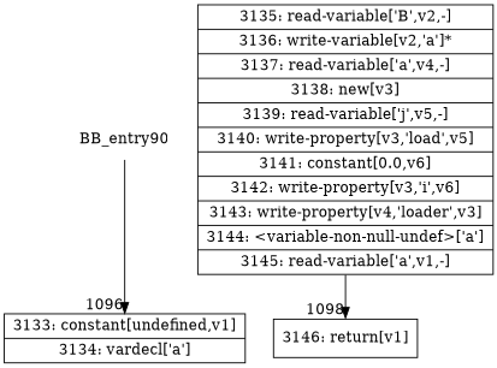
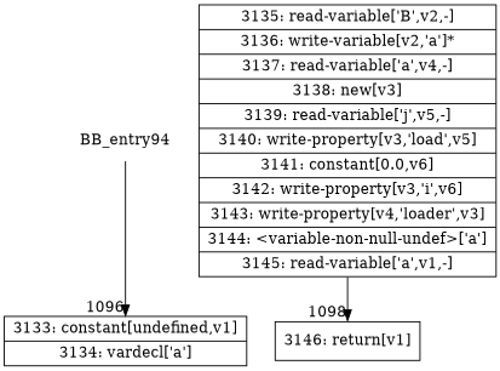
  digraph {
    rankdir=TD
    node [shape=record]
    edge [headport=n tailport=s]
-   BB_entry94 [shape=none label=BB_entry90]
+   BB_entry94 [shape=none]
    n2 [label="{3133: constant[undefined,v1]|3134: vardecl['a']}"]
    n3 [label="{3135: read-variable['B',v2,-]|3136: write-variable[v2,'a']*|3137: read-variable['a',v4,-]|3138: new[v3]|3139: read-variable['j',v5,-]|3140: write-property[v3,'load',v5]|3141: constant[0.0,v6]|3142: write-property[v3,'i',v6]|3143: write-property[v4,'loader',v3]|3144: \<variable-non-null-undef\>['a']|3145: read-variable['a',v1,-]}"]
    n4 [label="{3146: return[v1]}"]
    BB_entry94 -> n2 [headlabel="    1096"]
    n3 -> n4 [headlabel="      1098"]
  }
